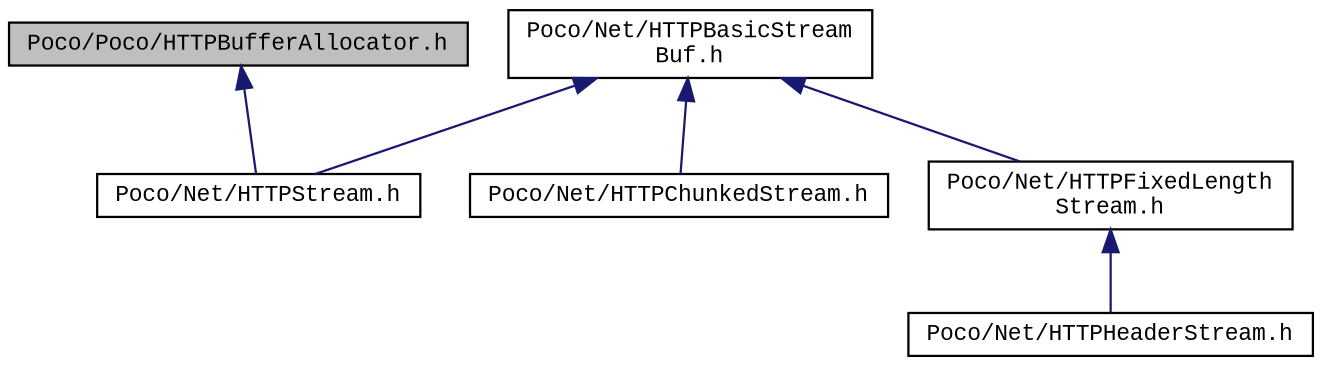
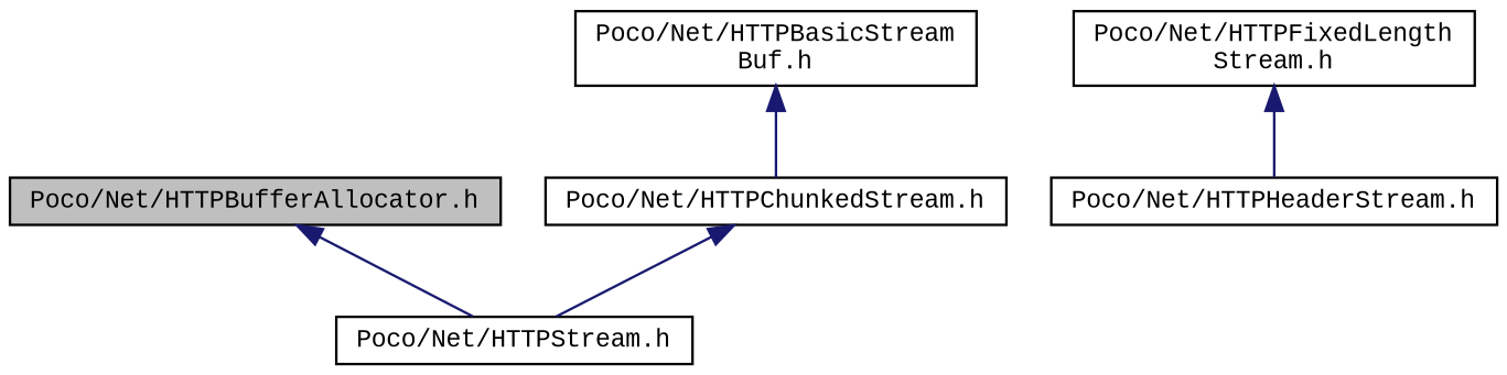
  digraph {
    fontname="Liberation Mono"
    node [color=black fillcolor=white fontname="Liberation Mono" fontsize=10 shape=record style=filled]
    edge [color=midnightblue dir=back fontname="Liberation Mono" fontsize=10 labelfontname=Helvetica labelfontsize=10 style=solid]
-   n1 [fillcolor=grey75 fontcolor=black height=0.2 label="Poco/Poco/HTTPBufferAllocator.h" width=0.4]
+   n1 [fillcolor=grey75 fontcolor=black height=0.2 label="Poco/Net/HTTPBufferAllocator.h" width=0.4]
    n2 [height=0.2 label="Poco/Net/HTTPStream.h" width=0.4]
    n3 [height=0.2 label="Poco/Net/HTTPBasicStream\lBuf.h" width=0.4]
    n4 [height=0.2 label="Poco/Net/HTTPChunkedStream.h" width=0.4]
    n5 [height=0.2 label="Poco/Net/HTTPFixedLength\lStream.h" width=0.4]
    n6 [height=0.2 label="Poco/Net/HTTPHeaderStream.h" width=0.4]
    n1 -> n2
-   n3 -> n2
+   n4 -> n2
    n3 -> n4
-   n3 -> n5
    n5 -> n6
  }
